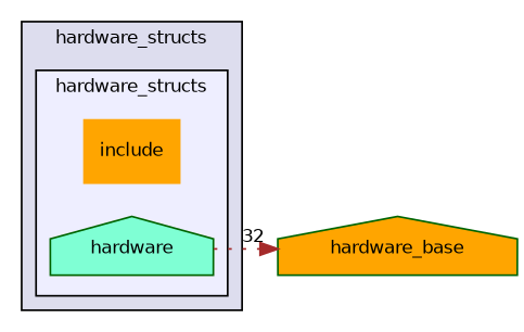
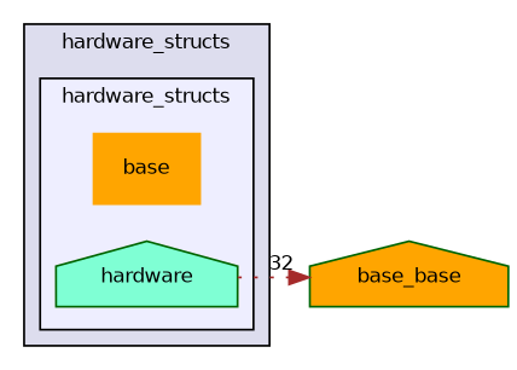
  digraph {
    compound=true
    rankdir=LR
    node [fontname=Helvetica fontsize=10 shape=house style=filled fillcolor=orange color=darkgreen]
-   n1 [label=include shape=plaintext color=black]
+   n1 [label=base shape=plaintext color=black]
    n2 [fillcolor=aquamarine label=hardware]
-   n3 [label=hardware_base]
+   n3 [label=base_base]
    subgraph cluster_1 {
      bgcolor="#ddddee"
      fontname=Helvetica
      fontsize=10
      label=hardware_structs
      pencolor=black
      subgraph cluster_2 {
        bgcolor="#eeeeff"
        fontname=Helvetica
        fontsize=10
        pencolor=black
        n1
        n2
      }
    }
    n2 -> n3 [headlabel=32 labeldistance=1.5 labelfontname=Helvetica labelfontsize=10 color=brown style=dotted]
  }
